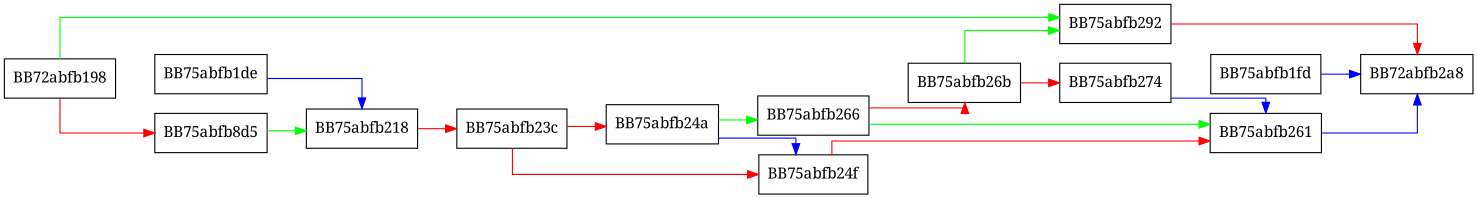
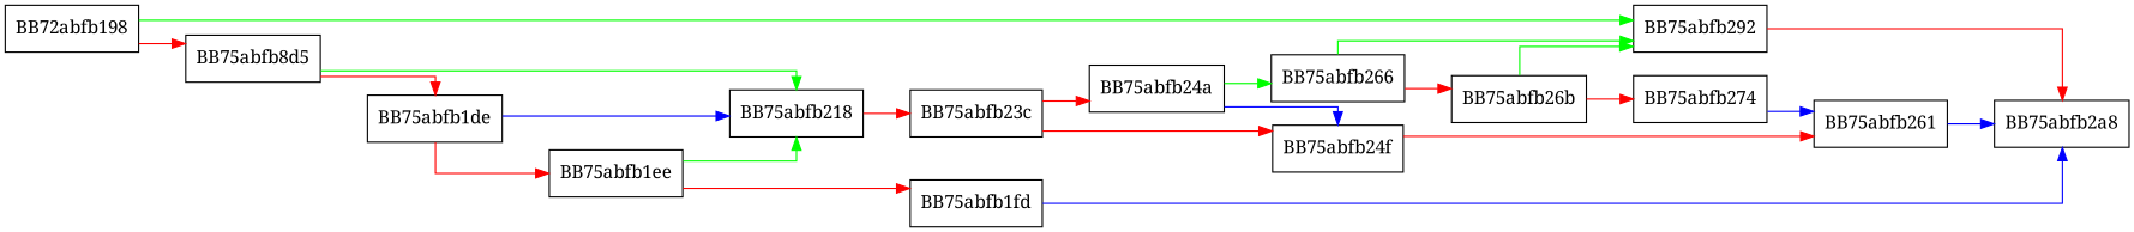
  digraph {
    fontname="Noto Serif"
    rankdir=LR
    splines=ortho
    node [fontname="Noto Serif" shape=box]
    edge [color=red fontname="Noto Serif"]
    n1 [label=BB72abfb198]
    BB75abfb292
    n3 [label=BB75abfb8d5]
-   BB75abfb2a8 [label=BB72abfb2a8]
+   BB75abfb2a8
    BB75abfb218
    BB75abfb1de
    BB75abfb23c
+   BB75abfb1ee
    BB75abfb24f
    BB75abfb24a
    BB75abfb1fd
    BB75abfb261
    BB75abfb266
    BB75abfb26b
    BB75abfb274
    n1 -> BB75abfb292 [color=green]
    n1 -> n3
    BB75abfb292 -> BB75abfb2a8
    n3 -> BB75abfb218 [color=green]
+   n3 -> BB75abfb1de
    BB75abfb218 -> BB75abfb23c
    BB75abfb1de -> BB75abfb218 [color=blue]
+   BB75abfb1de -> BB75abfb1ee
    BB75abfb23c -> BB75abfb24f
    BB75abfb23c -> BB75abfb24a
+   BB75abfb1ee -> BB75abfb218 [color=green]
+   BB75abfb1ee -> BB75abfb1fd
    BB75abfb24f -> BB75abfb261
    BB75abfb24a -> BB75abfb24f [color=blue]
    BB75abfb24a -> BB75abfb266 [color=green]
    BB75abfb1fd -> BB75abfb2a8 [color=blue]
    BB75abfb261 -> BB75abfb2a8 [color=blue]
-   BB75abfb266 -> BB75abfb261 [color=green]
+   BB75abfb266 -> BB75abfb292 [color=green]
    BB75abfb266 -> BB75abfb26b
    BB75abfb26b -> BB75abfb292 [color=green]
    BB75abfb26b -> BB75abfb274
    BB75abfb274 -> BB75abfb261 [color=blue]
  }
